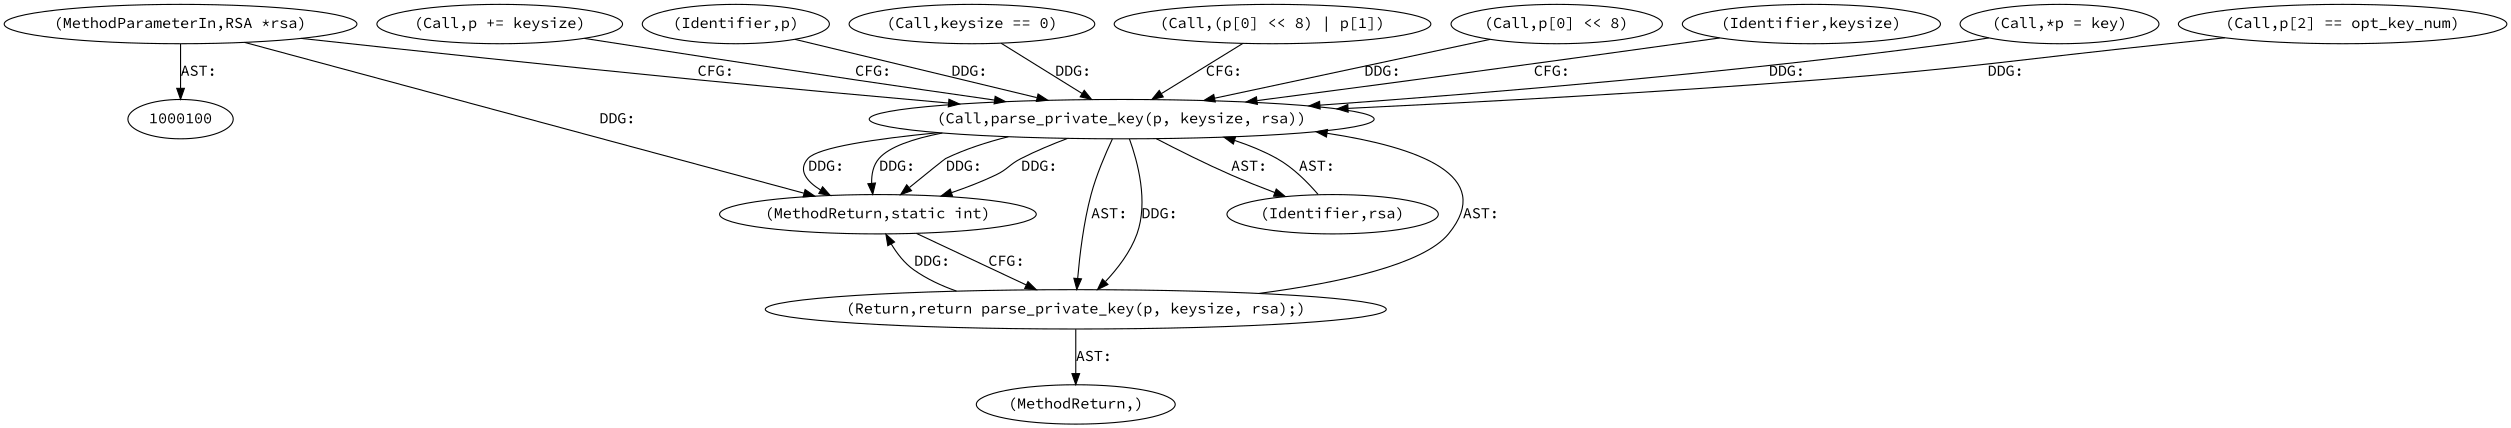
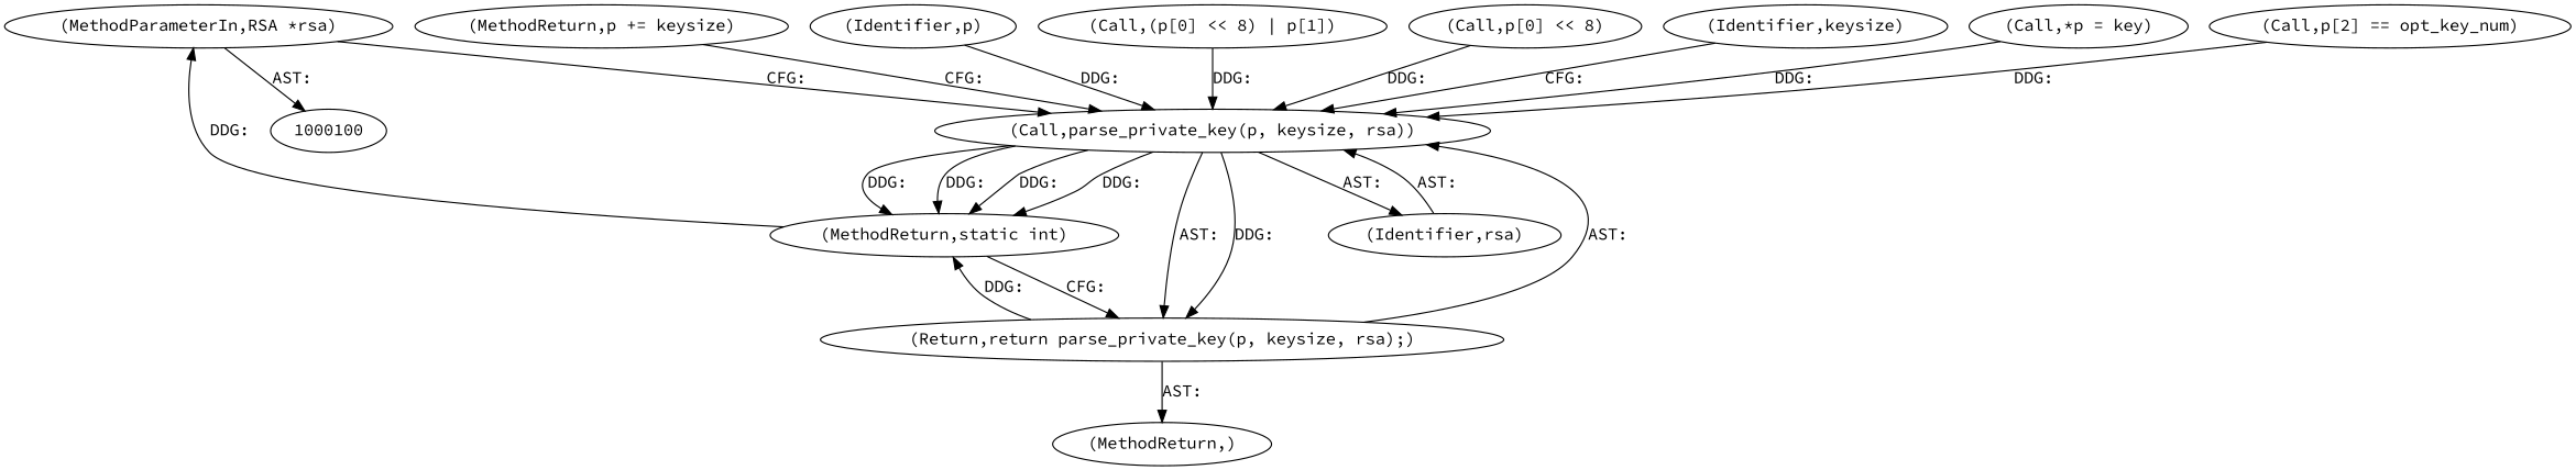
  digraph {
    fontname="Source Code Pro"
    node [fontname="Source Code Pro"]
    edge [fontname="Source Code Pro"]
    n1 [label="(MethodParameterIn,RSA *rsa)"]
    n2 [label="(Call,parse_private_key(p, keysize, rsa))"]
    n3 [label="(MethodReturn,static int)"]
    1000100
    n5 [label="(Return,return parse_private_key(p, keysize, rsa);)"]
    n6 [label="(Identifier,rsa)"]
    n7 [label="(MethodReturn,)"]
-   n8 [label="(Call,p += keysize)"]
+   n8 [label="(MethodReturn,p += keysize)"]
    n9 [label="(Identifier,p)"]
-   n10 [label="(Call,keysize == 0)"]
    n11 [label="(Call,(p[0] << 8) | p[1])"]
    n12 [label="(Call,p[0] << 8)"]
    n13 [label="(Identifier,keysize)"]
    n14 [label="(Call,*p = key)"]
    n15 [label="(Call,p[2] == opt_key_num)"]
    n1 -> n2 [label="CFG: "]
-   n1 -> n3 [label="DDG: "]
+   n3 -> n1 [label="DDG: "]
    n1 -> 1000100 [label="AST: "]
    n2 -> n3 [label="DDG: "]
    n2 -> n3 [label="DDG: "]
    n2 -> n3 [label="DDG: "]
    n2 -> n3 [label="DDG: "]
    n2 -> n5 [label="AST: "]
    n2 -> n5 [label="DDG: "]
    n2 -> n6 [label="AST: "]
    n3 -> n5 [label="CFG: "]
    n5 -> n2 [label="AST: "]
    n5 -> n3 [label="DDG: "]
    n5 -> n7 [label="AST: "]
    n6 -> n2 [label="AST: "]
    n8 -> n2 [label="CFG: "]
    n9 -> n2 [label="DDG: "]
-   n10 -> n2 [label="DDG: "]
-   n11 -> n2 [label="CFG: "]
+   n11 -> n2 [label="DDG: "]
    n12 -> n2 [label="DDG: "]
    n13 -> n2 [label="CFG: "]
    n14 -> n2 [label="DDG: "]
    n15 -> n2 [label="DDG: "]
  }
